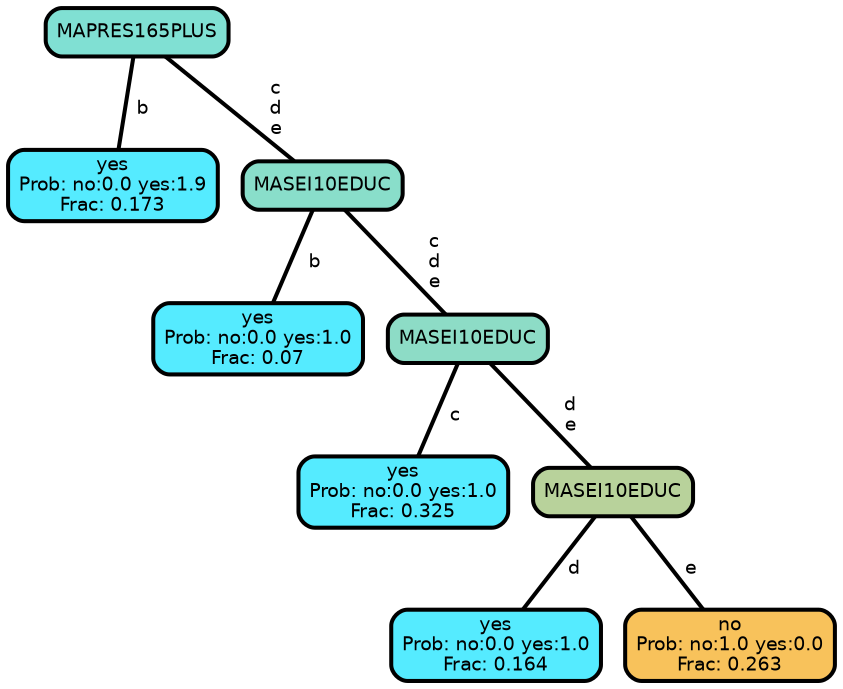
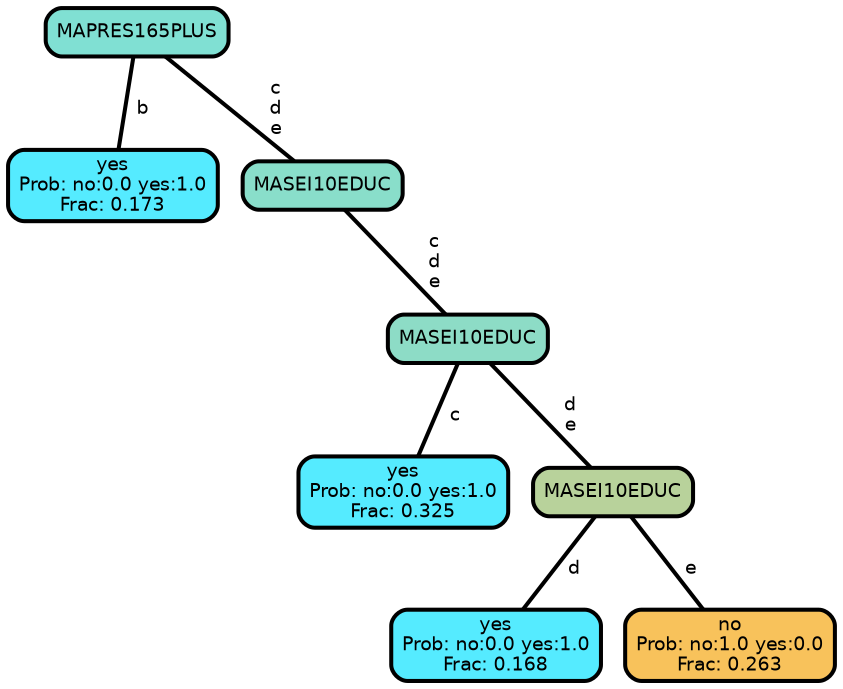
  graph {
    ranksep="0 equally"
    splines=straight
    node [color=black fillcolor="#55ebff" fontcolor=black fontname=helvetica penwidth=3 shape=box style="filled, rounded"]
    edge [color=black fontname=helvetica penwidth=3]
-   n1 [label="yes\nProb: no:0.0 yes:1.9\nFrac: 0.173"]
+   n1 [label="yes\nProb: no:0.0 yes:1.0\nFrac: 0.173"]
    n2 [fillcolor="#80e0d3" label=MAPRES165PLUS]
    n3 [fillcolor="#89deca" label=MASEI10EDUC]
-   n4 [label="yes\nProb: no:0.0 yes:1.0\nFrac: 0.07"]
    n5 [fillcolor="#8ddcc6" label=MASEI10EDUC]
    n6 [label="yes\nProb: no:0.0 yes:1.0\nFrac: 0.325"]
    n7 [fillcolor="#b8d29b" label=MASEI10EDUC]
-   n8 [label="yes\nProb: no:0.0 yes:1.0\nFrac: 0.164"]
+   n8 [label="yes\nProb: no:0.0 yes:1.0\nFrac: 0.168"]
    n9 [fillcolor="#f8c25b" label="no\nProb: no:1.0 yes:0.0\nFrac: 0.263"]
    subgraph sub_1 {
      rank=same
    }
    n2 -- n1 [label=" b"]
    n2 -- n3 [label=" c\n d\n e"]
-   n3 -- n4 [label=" b"]
    n3 -- n5 [label=" c\n d\n e"]
    n5 -- n6 [label=" c"]
    n5 -- n7 [label=" d\n e"]
    n7 -- n8 [label=" d"]
    n7 -- n9 [label=" e"]
  }
